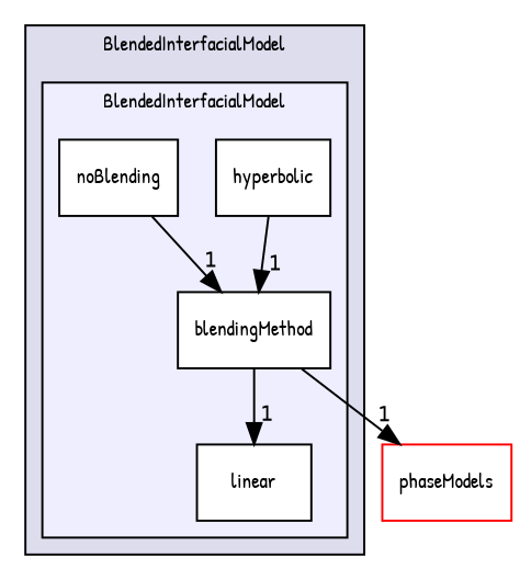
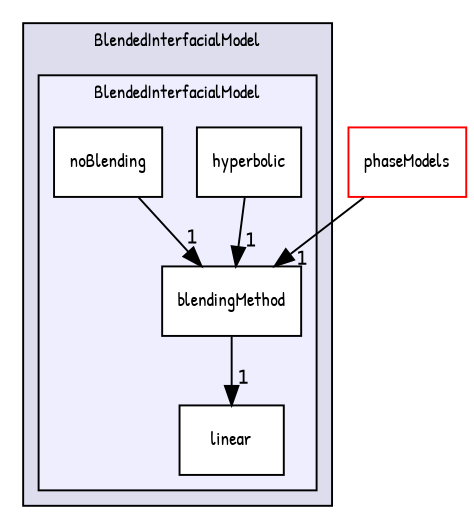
  digraph {
    compound=true
    fontname="Patrick Hand"
    node [color=black fillcolor=white fontname="Patrick Hand" fontsize=10 shape=box style=filled]
    edge [fontname="Patrick Hand" headlabel=1 labeldistance=1.5 labelfontname=Helvetica labelfontsize=10]
    n1 [label=blendingMethod]
    n2 [label=hyperbolic]
    n3 [label=linear]
    n4 [label=noBlending]
    n5 [color=red label=phaseModels fillcolor="" style=""]
    subgraph cluster_1 {
      bgcolor="#ddddee"
      fontsize=10
      label=BlendedInterfacialModel
      pencolor=black
      subgraph cluster_2 {
        bgcolor="#eeeeff"
        fontsize=10
        label=BlendedInterfacialModel
        pencolor=black
        n1
        n2
        n3
        n4
      }
    }
    n1 -> n3
-   n1 -> n5
+   n5 -> n1
    n2 -> n1
    n4 -> n1
  }
